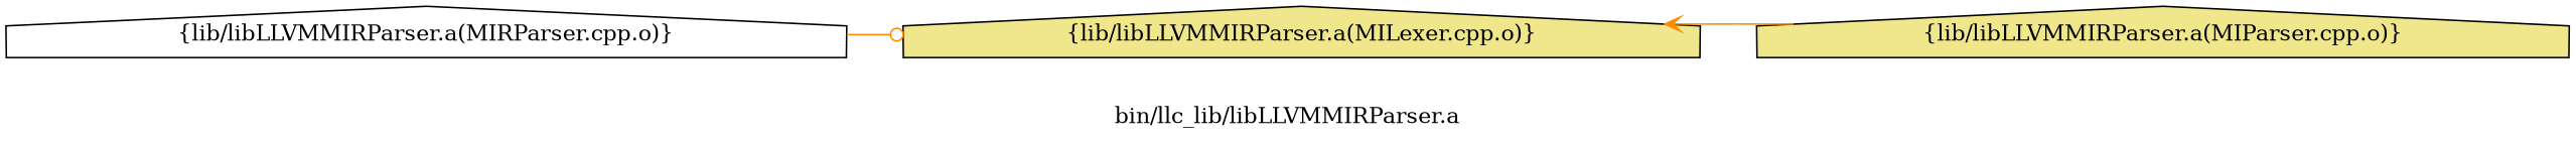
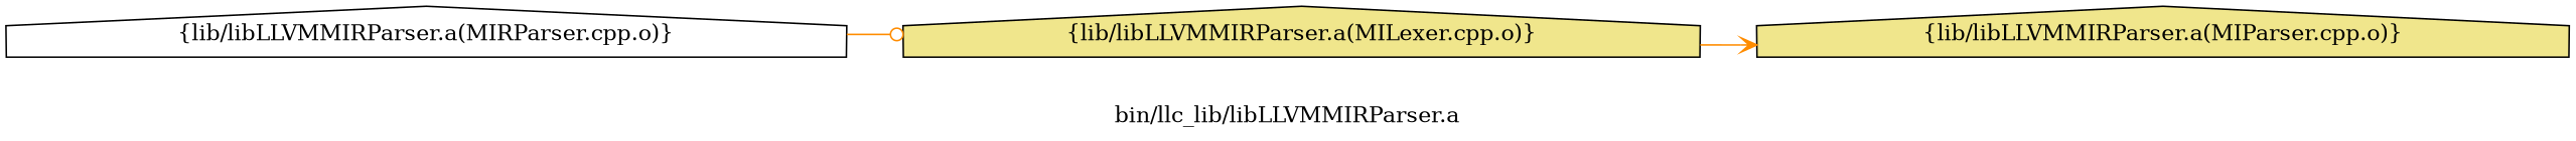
  digraph {
    label="bin/llc_lib/libLLVMMIRParser.a"
    rankdir=LR
    node [fillcolor=khaki group=0 shape=house style=filled]
    edge [color=darkorange]
    n1 [fillcolor=white label="{lib/libLLVMMIRParser.a(MIRParser.cpp.o)}"]
    n2 [label="{lib/libLLVMMIRParser.a(MIParser.cpp.o)}"]
    n3 [label="{lib/libLLVMMIRParser.a(MILexer.cpp.o)}"]
    subgraph sub_1 {
      rank=same
      n1
    }
    subgraph sub_2 {
      rank=same
      n2
    }
    n1 -> n3 [arrowhead=odot]
-   n2 -> n3 [arrowhead=vee]
+   n3 -> n2 [arrowhead=vee]
  }
